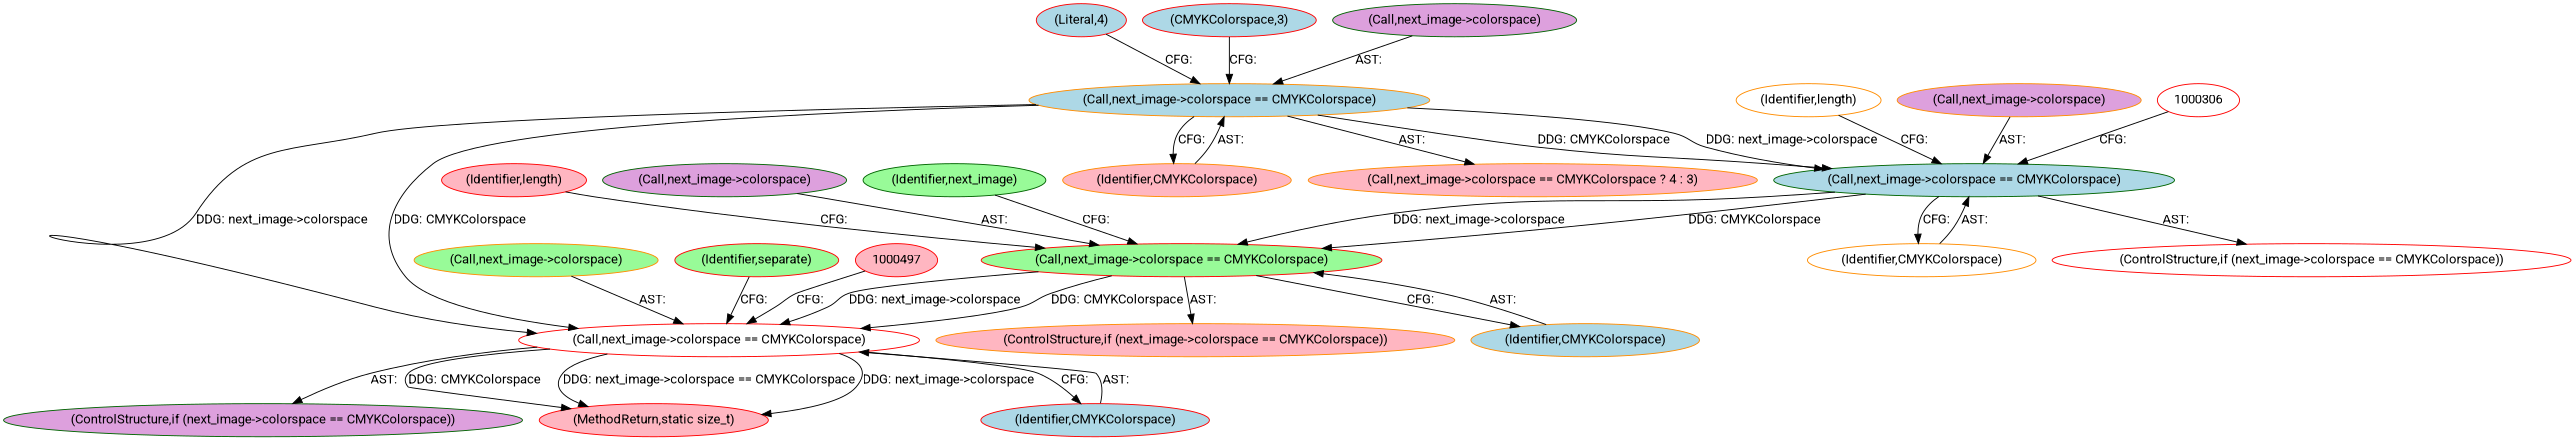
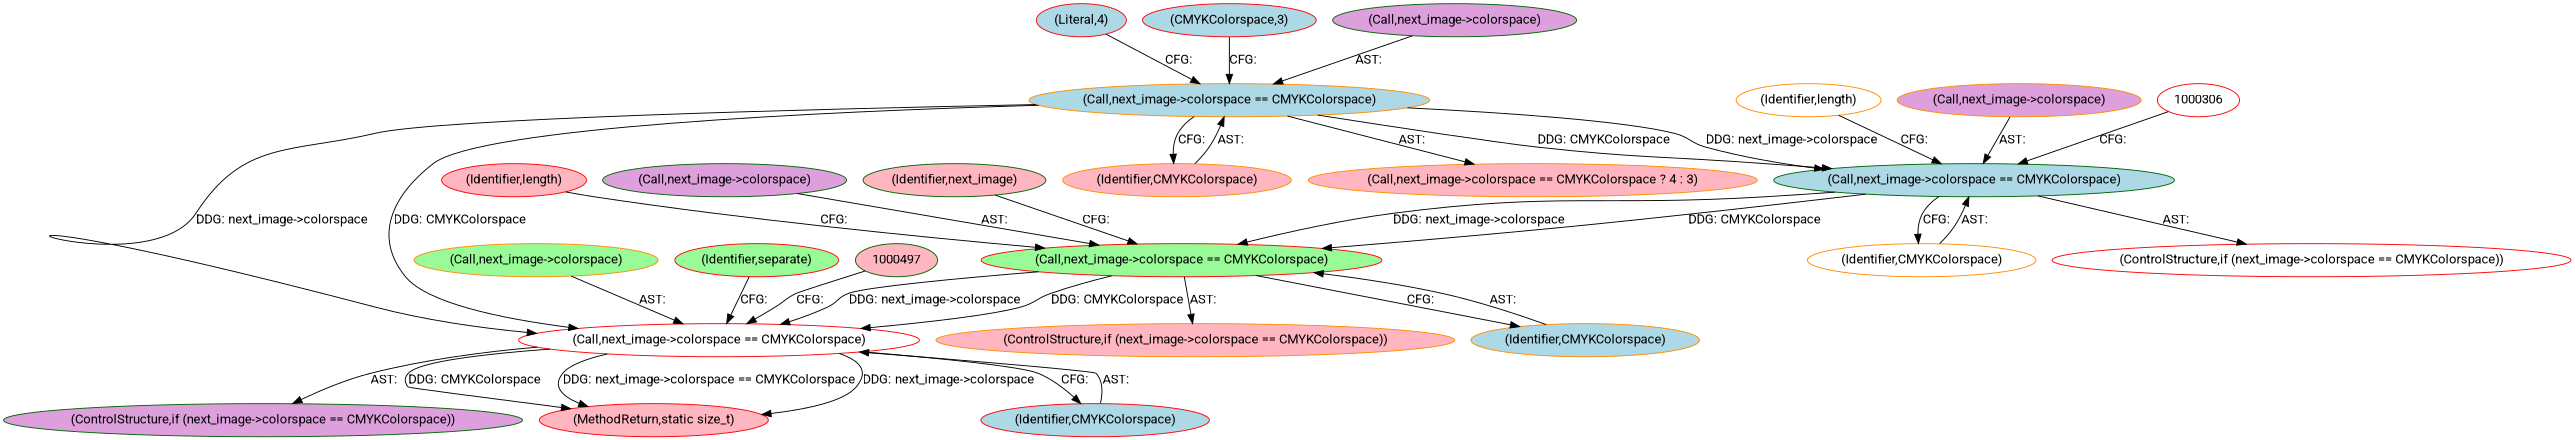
  digraph {
    fontname=Roboto
    node [color=red fillcolor=lightblue fontname=Roboto style=filled]
    edge [fontname=Roboto]
    n1 [color=darkorange label="(Call,next_image->colorspace == CMYKColorspace)"]
    n2 [color=darkgreen label="(Call,next_image->colorspace == CMYKColorspace)"]
    n3 [fillcolor=white label="(Call,next_image->colorspace == CMYKColorspace)"]
    n4 [color=darkorange fillcolor=lightpink label="(Identifier,CMYKColorspace)"]
    n5 [color=darkorange fillcolor=lightpink label="(Call,next_image->colorspace == CMYKColorspace ? 4 : 3)"]
    n6 [fillcolor=palegreen label="(Call,next_image->colorspace == CMYKColorspace)"]
    n7 [color=darkorange fillcolor=white label="(Identifier,CMYKColorspace)"]
    n8 [fillcolor=white label="(ControlStructure,if (next_image->colorspace == CMYKColorspace))"]
    n9 [color=darkgreen fillcolor=plum label="(ControlStructure,if (next_image->colorspace == CMYKColorspace))"]
    n10 [fillcolor=lightpink label="(MethodReturn,static size_t)"]
    n11 [label="(Identifier,CMYKColorspace)"]
    n12 [color=darkorange fillcolor=lightpink label="(ControlStructure,if (next_image->colorspace == CMYKColorspace))"]
    n13 [color=darkorange label="(Identifier,CMYKColorspace)"]
    n14 [fillcolor=lightpink label="(Identifier,length)"]
    n15 [color=darkgreen fillcolor=plum label="(Call,next_image->colorspace)"]
    n16 [color=darkorange fillcolor=palegreen label="(Call,next_image->colorspace)"]
    n17 [label="(Literal,4)"]
    n18 [color=darkorange fillcolor=white label="(Identifier,length)"]
-   n19 [color=darkgreen fillcolor=palegreen label="(Identifier,next_image)"]
+   n19 [color=darkgreen fillcolor=lightpink label="(Identifier,next_image)"]
    n20 [fillcolor=palegreen label="(Identifier,separate)"]
    n21 [color=darkorange fillcolor=plum label="(Call,next_image->colorspace)"]
    n22 [label="(CMYKColorspace,3)"]
    n23 [color=darkgreen fillcolor=plum label="(Call,next_image->colorspace)"]
    1000306 [fillcolor=white]
-   1000497 [fillcolor=lightpink]
+   1000497 [color=darkgreen fillcolor=lightpink]
    n1 -> n2 [label="DDG: next_image->colorspace"]
    n1 -> n2 [label="DDG: CMYKColorspace"]
    n1 -> n3 [label="DDG: next_image->colorspace"]
    n1 -> n3 [label="DDG: CMYKColorspace"]
    n1 -> n4 [label="CFG: "]
    n1 -> n5 [label="AST: "]
    n2 -> n6 [label="DDG: next_image->colorspace"]
    n2 -> n6 [label="DDG: CMYKColorspace"]
    n2 -> n7 [label="CFG: "]
    n2 -> n8 [label="AST: "]
    n3 -> n9 [label="AST: "]
    n3 -> n10 [label="DDG: CMYKColorspace"]
    n3 -> n10 [label="DDG: next_image->colorspace == CMYKColorspace"]
    n3 -> n10 [label="DDG: next_image->colorspace"]
    n3 -> n11 [label="CFG: "]
    n4 -> n1 [label="AST: "]
    n6 -> n3 [label="DDG: next_image->colorspace"]
    n6 -> n3 [label="DDG: CMYKColorspace"]
    n6 -> n12 [label="AST: "]
    n6 -> n13 [label="CFG: "]
    n7 -> n2 [label="AST: "]
    n11 -> n3 [label="AST: "]
    n13 -> n6 [label="AST: "]
    n14 -> n6 [label="CFG: "]
    n15 -> n6 [label="AST: "]
    n16 -> n3 [label="AST: "]
    n17 -> n1 [label="CFG: "]
    n18 -> n2 [label="CFG: "]
    n19 -> n6 [label="CFG: "]
    n20 -> n3 [label="CFG: "]
    n21 -> n2 [label="AST: "]
    n22 -> n1 [label="CFG: "]
    n23 -> n1 [label="AST: "]
    1000306 -> n2 [label="CFG: "]
    1000497 -> n3 [label="CFG: "]
  }
